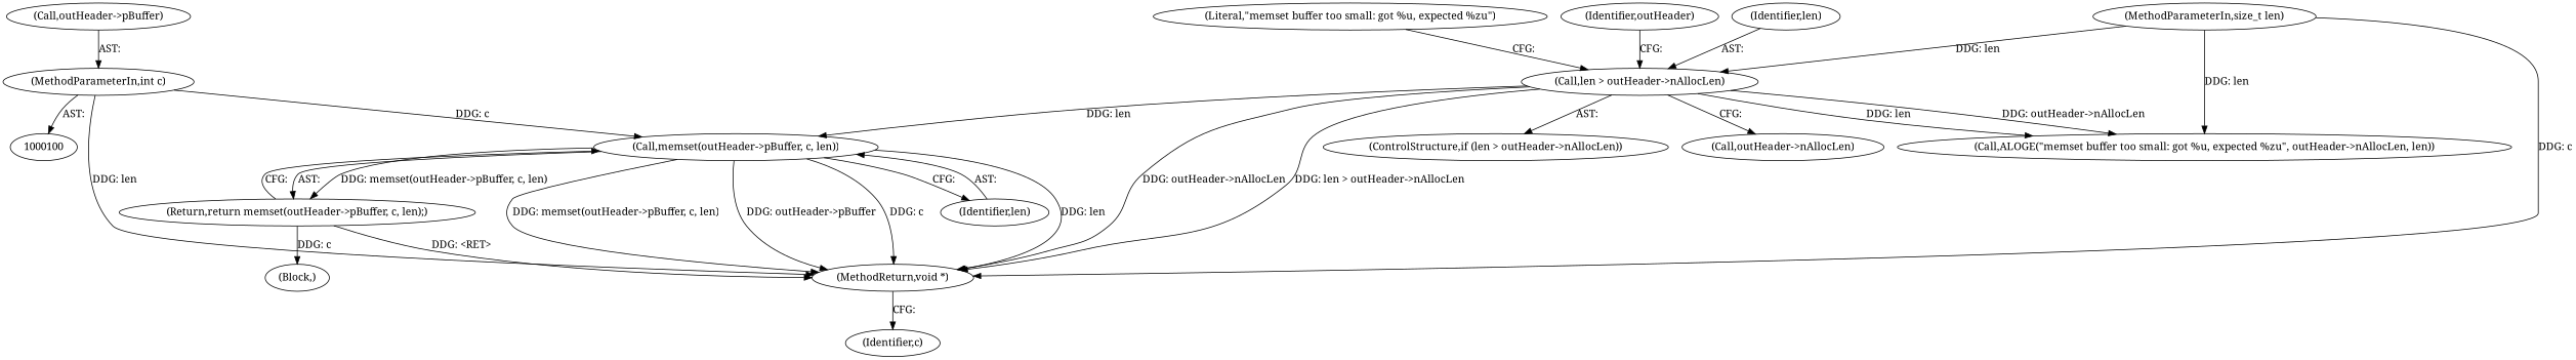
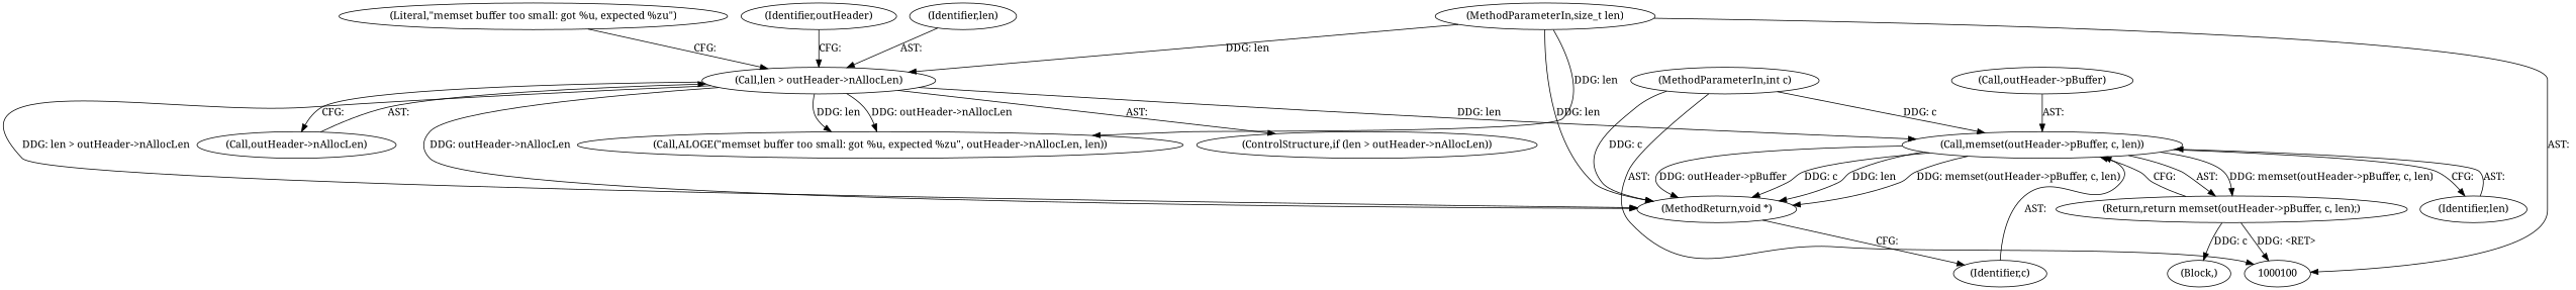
  digraph {
    fontname="Noto Serif"
    node [fontname="Noto Serif"]
    edge [fontname="Noto Serif"]
    n1 [label="(Call,memset(outHeader->pBuffer, c, len))"]
    n2 [label="(Return,return memset(outHeader->pBuffer, c, len);)"]
    n3 [label="(Identifier,len)"]
    n4 [label="(MethodReturn,void *)"]
    n5 [label="(Block,)"]
    n6 [label="(Identifier,c)"]
    n7 [label="(MethodParameterIn,int c)"]
    1000100
    n9 [label="(Call,len > outHeader->nAllocLen)"]
    n10 [label="(Call,ALOGE(\"memset buffer too small: got %u, expected %zu\", outHeader->nAllocLen, len))"]
    n11 [label="(ControlStructure,if (len > outHeader->nAllocLen))"]
    n12 [label="(Call,outHeader->nAllocLen)"]
    n13 [label="(MethodParameterIn,size_t len)"]
    n14 [label="(Literal,\"memset buffer too small: got %u, expected %zu\")"]
    n15 [label="(Call,outHeader->pBuffer)"]
    n16 [label="(Identifier,outHeader)"]
    n17 [label="(Identifier,len)"]
    n1 -> n2 [label="AST: "]
    n1 -> n2 [label="DDG: memset(outHeader->pBuffer, c, len)"]
    n1 -> n3 [label="CFG: "]
    n1 -> n4 [label="DDG: memset(outHeader->pBuffer, c, len)"]
    n1 -> n4 [label="DDG: outHeader->pBuffer"]
    n1 -> n4 [label="DDG: c"]
    n1 -> n4 [label="DDG: len"]
    n2 -> n1 [label="CFG: "]
-   n2 -> n4 [label="DDG: <RET>"]
+   n2 -> 1000100 [label="DDG: <RET>"]
    n2 -> n5 [label="DDG: c"]
    n3 -> n1 [label="AST: "]
    n4 -> n6 [label="CFG: "]
+   n6 -> n1 [label="AST: "]
    n7 -> n1 [label="DDG: c"]
-   n7 -> n4 [label="DDG: len"]
+   n7 -> n4 [label="DDG: c"]
    n7 -> 1000100 [label="AST: "]
    n9 -> n1 [label="DDG: len"]
    n9 -> n4 [label="DDG: outHeader->nAllocLen"]
    n9 -> n4 [label="DDG: len > outHeader->nAllocLen"]
    n9 -> n10 [label="DDG: outHeader->nAllocLen"]
    n9 -> n10 [label="DDG: len"]
    n9 -> n11 [label="AST: "]
    n9 -> n12 [label="CFG: "]
-   n13 -> n4 [label="DDG: c"]
+   n12 -> n9 [label="AST: "]
+   n13 -> n4 [label="DDG: len"]
+   n13 -> 1000100 [label="AST: "]
    n13 -> n9 [label="DDG: len"]
    n13 -> n10 [label="DDG: len"]
    n14 -> n9 [label="CFG: "]
-   n15 -> n7 [label="AST: "]
+   n15 -> n1 [label="AST: "]
    n16 -> n9 [label="CFG: "]
    n17 -> n9 [label="AST: "]
  }
